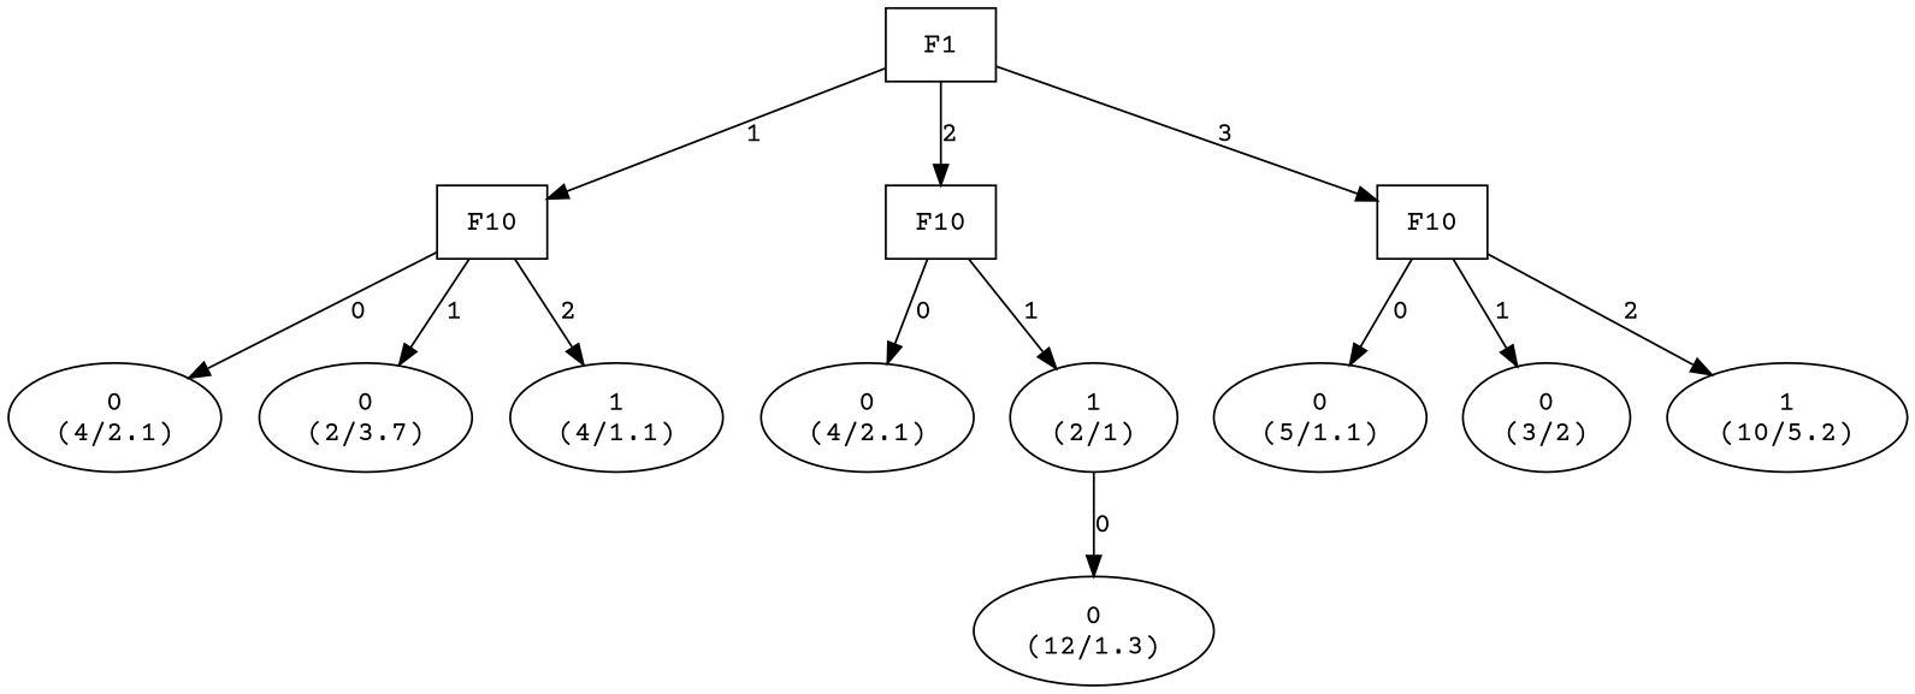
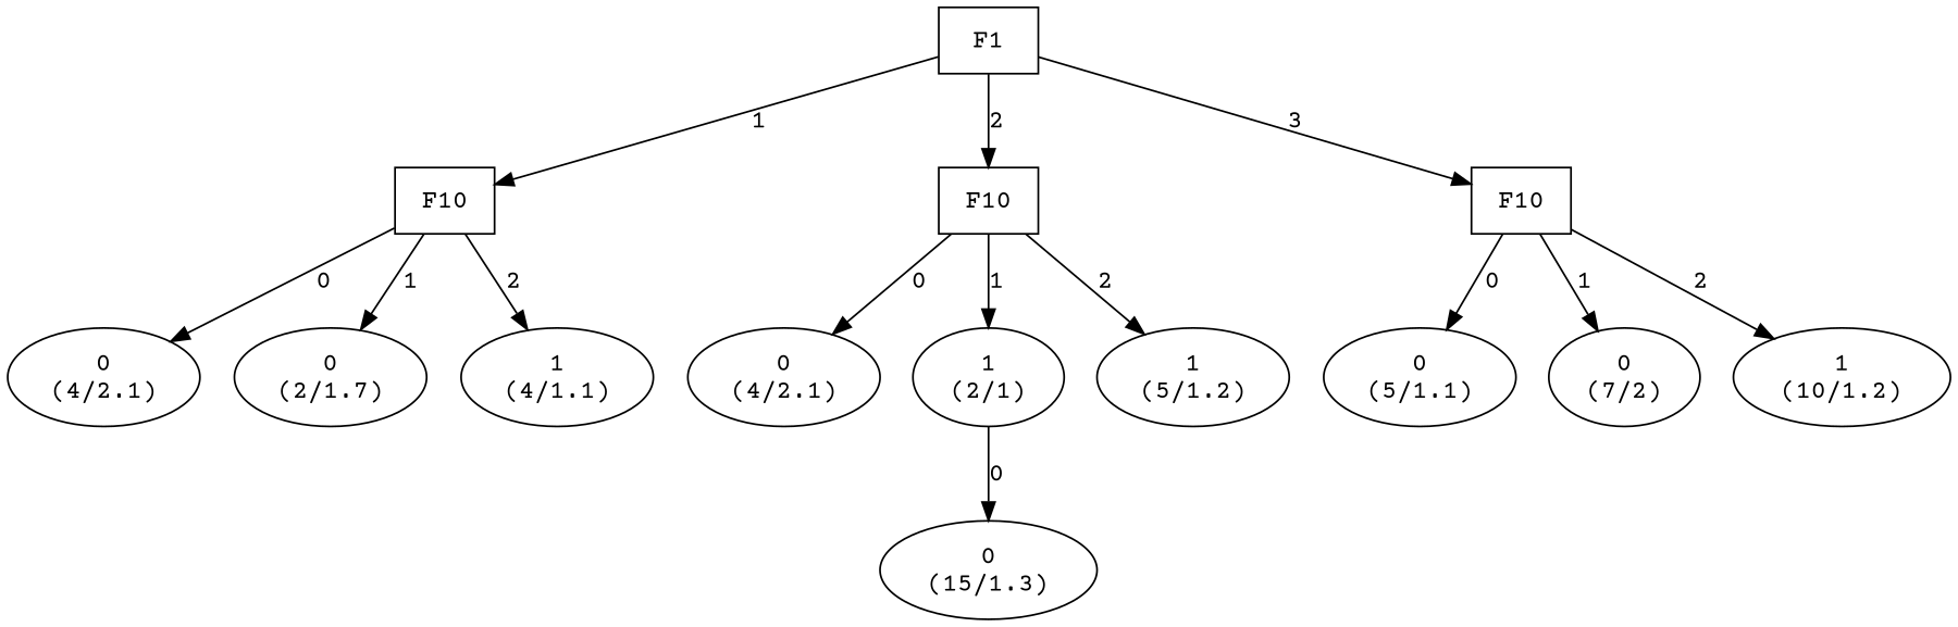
  digraph {
    fontname="Courier Prime"
    node [fontname="Courier Prime" shape=ellipse]
    edge [fontname="Courier Prime"]
    n1 [label="F1\n" shape=box]
    n2 [label="F10\n" shape=box]
    n3 [label="F10\n" shape=box]
    n4 [label="F10\n" shape=box]
-   n5 [label="0\n(12/1.3)"]
+   n5 [label="0\n(15/1.3)"]
    n6 [label="0\n(4/2.1)"]
-   n7 [label="0\n(2/3.7)"]
+   n7 [label="0\n(2/1.7)"]
    n8 [label="1\n(4/1.1)"]
    n9 [label="0\n(4/2.1)"]
    n10 [label="1\n(2/1)"]
+   n11 [label="1\n(5/1.2)"]
    n12 [label="0\n(5/1.1)"]
-   n13 [label="0\n(3/2)"]
-   n14 [label="1\n(10/5.2)"]
+   n13 [label="0\n(7/2)"]
+   n14 [label="1\n(10/1.2)"]
    n1 -> n2 [label=1]
    n1 -> n3 [label=2]
    n1 -> n4 [label=3]
    n2 -> n6 [label=0]
    n2 -> n7 [label=1]
    n2 -> n8 [label=2]
    n3 -> n9 [label=0]
    n3 -> n10 [label=1]
+   n3 -> n11 [label=2]
    n4 -> n12 [label=0]
    n4 -> n13 [label=1]
    n4 -> n14 [label=2]
    n10 -> n5 [label=0]
  }
